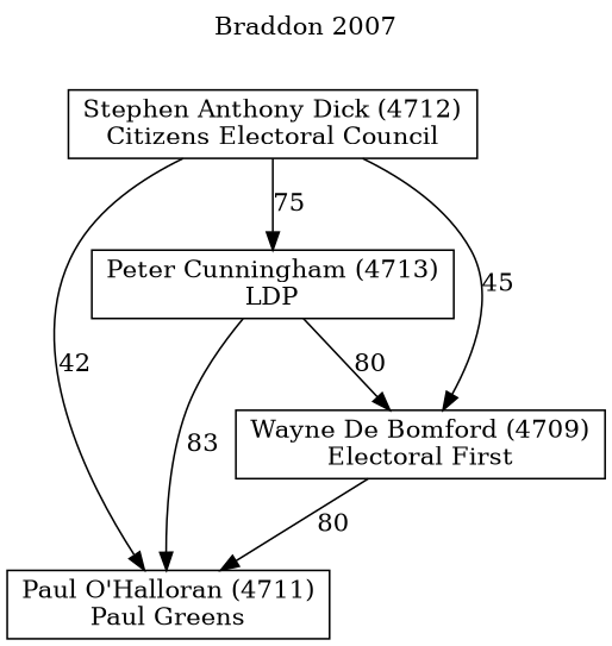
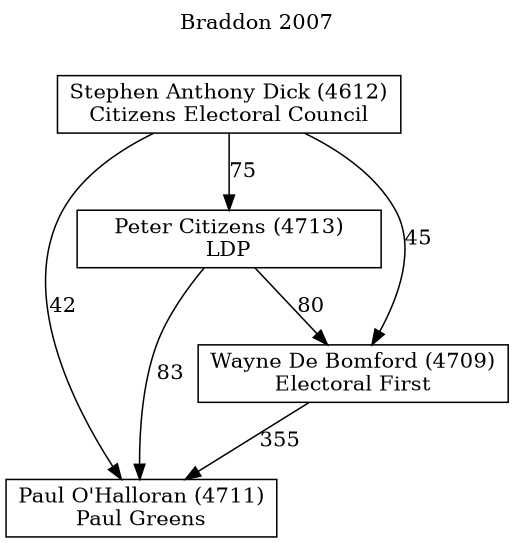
  digraph {
    label="Braddon 2007"
    labelloc=t
    mclimit=10
    node [shape=box]
    n1 [label="Paul O'Halloran (4711)\nPaul Greens"]
-   n2 [label="Peter Cunningham (4713)\nLDP"]
+   n2 [label="Peter Citizens (4713)\nLDP"]
    n3 [label="Wayne De Bomford (4709)\nElectoral First"]
-   n4 [label="Stephen Anthony Dick (4712)\nCitizens Electoral Council"]
+   n4 [label="Stephen Anthony Dick (4612)\nCitizens Electoral Council"]
    n2 -> n1 [label=83]
    n2 -> n3 [label=80]
-   n3 -> n1 [label=80]
+   n3 -> n1 [label=355]
    n4 -> n1 [label=42]
    n4 -> n2 [label=75]
    n4 -> n3 [label=45]
  }
